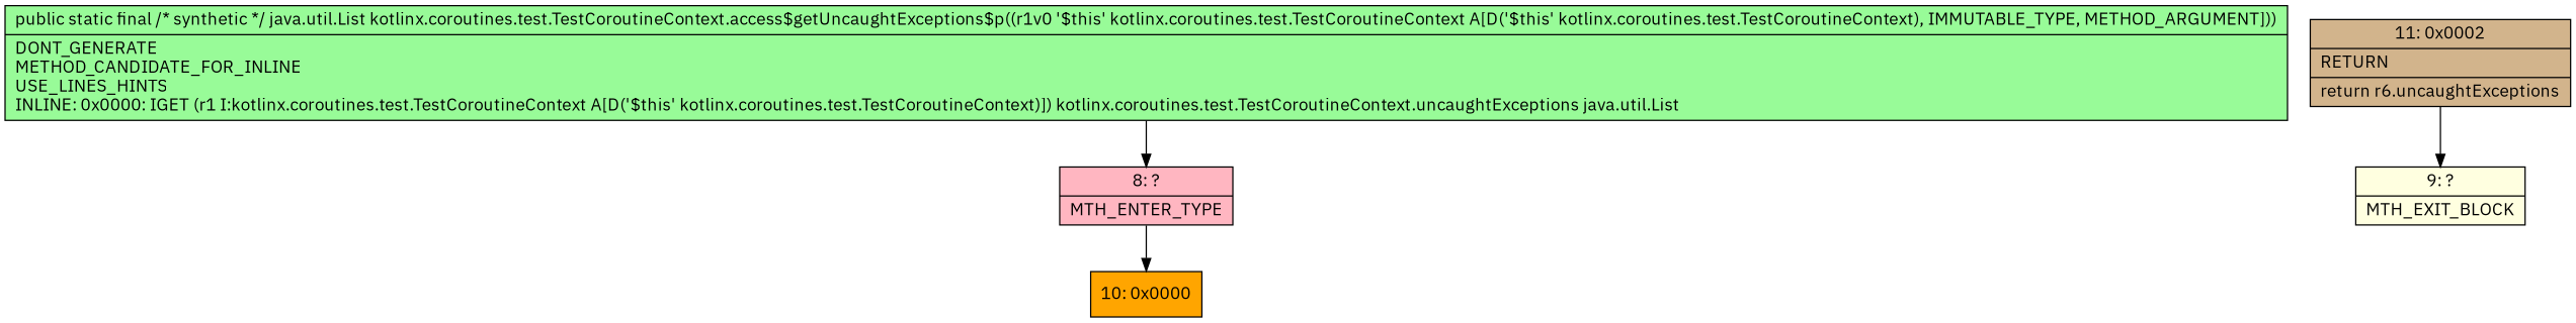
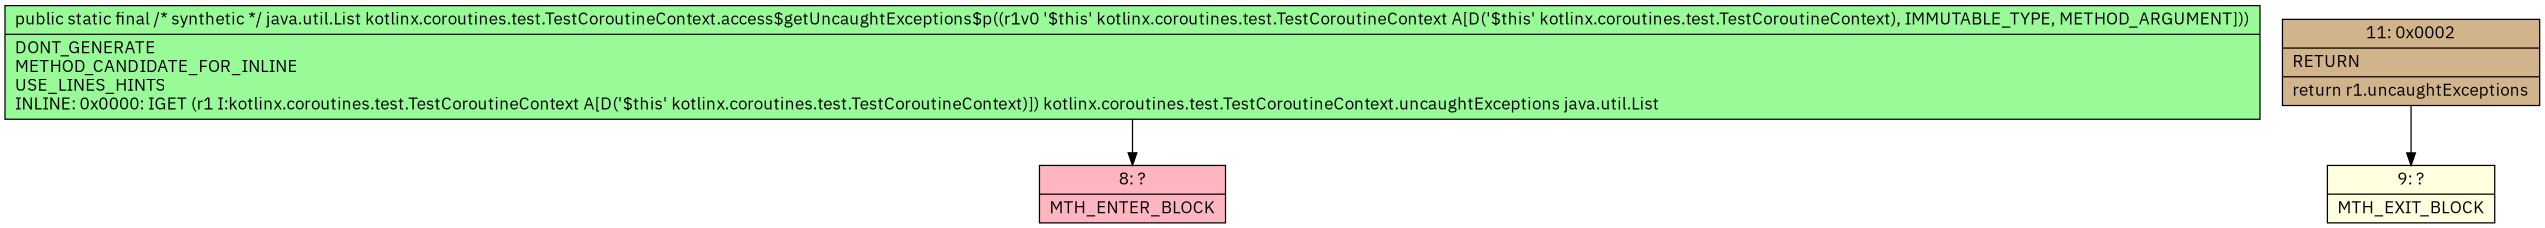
  digraph {
    fontname="IBM Plex Sans"
    node [fontname="IBM Plex Sans" shape=record style=filled]
    edge [fontname="IBM Plex Sans"]
-   n1 [fillcolor=lightpink label="{8\:\ ?|MTH_ENTER_TYPE\l}"]
-   n2 [fillcolor=orange label="{10\:\ 0x0000}"]
-   n3 [fillcolor=tan label="{11\:\ 0x0002|RETURN\l|return r6.uncaughtExceptions\l}"]
+   n1 [fillcolor=lightpink label="{8\:\ ?|MTH_ENTER_BLOCK\l}"]
+   n3 [fillcolor=tan label="{11\:\ 0x0002|RETURN\l|return r1.uncaughtExceptions\l}"]
    n4 [fillcolor=lightyellow label="{9\:\ ?|MTH_EXIT_BLOCK\l}"]
    n5 [fillcolor=palegreen label="{public static final \/* synthetic *\/ java.util.List kotlinx.coroutines.test.TestCoroutineContext.access$getUncaughtExceptions$p((r1v0 '$this' kotlinx.coroutines.test.TestCoroutineContext A[D('$this' kotlinx.coroutines.test.TestCoroutineContext), IMMUTABLE_TYPE, METHOD_ARGUMENT]))  | DONT_GENERATE\lMETHOD_CANDIDATE_FOR_INLINE\lUSE_LINES_HINTS\lINLINE: 0x0000: IGET  (r1 I:kotlinx.coroutines.test.TestCoroutineContext A[D('$this' kotlinx.coroutines.test.TestCoroutineContext)]) kotlinx.coroutines.test.TestCoroutineContext.uncaughtExceptions java.util.List\l}"]
-   n1 -> n2
    n3 -> n4
    n5 -> n1
  }
